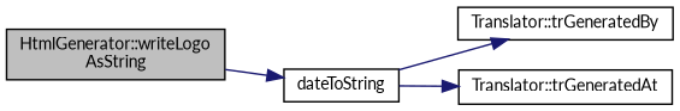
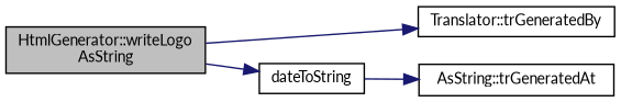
  digraph {
    fontname=Lato
    rankdir=LR
    node [color=black fillcolor=white fontname=Lato fontsize=10 shape=record style=filled]
    edge [color=midnightblue fontname=Lato fontsize=10 labelfontname=Helvetica labelfontsize=10 style=solid]
    n1 [fillcolor=grey75 fontcolor=black height=0.2 label="HtmlGenerator::writeLogo\lAsString" width=0.4]
    n2 [height=0.2 label=dateToString width=0.4]
    n3 [height=0.2 label="Translator::trGeneratedBy" width=0.4]
-   n4 [height=0.2 label="Translator::trGeneratedAt" width=0.4]
+   n4 [height=0.2 label="AsString::trGeneratedAt" width=0.4]
    n1 -> n2
-   n2 -> n3
+   n1 -> n3
    n2 -> n4
  }
